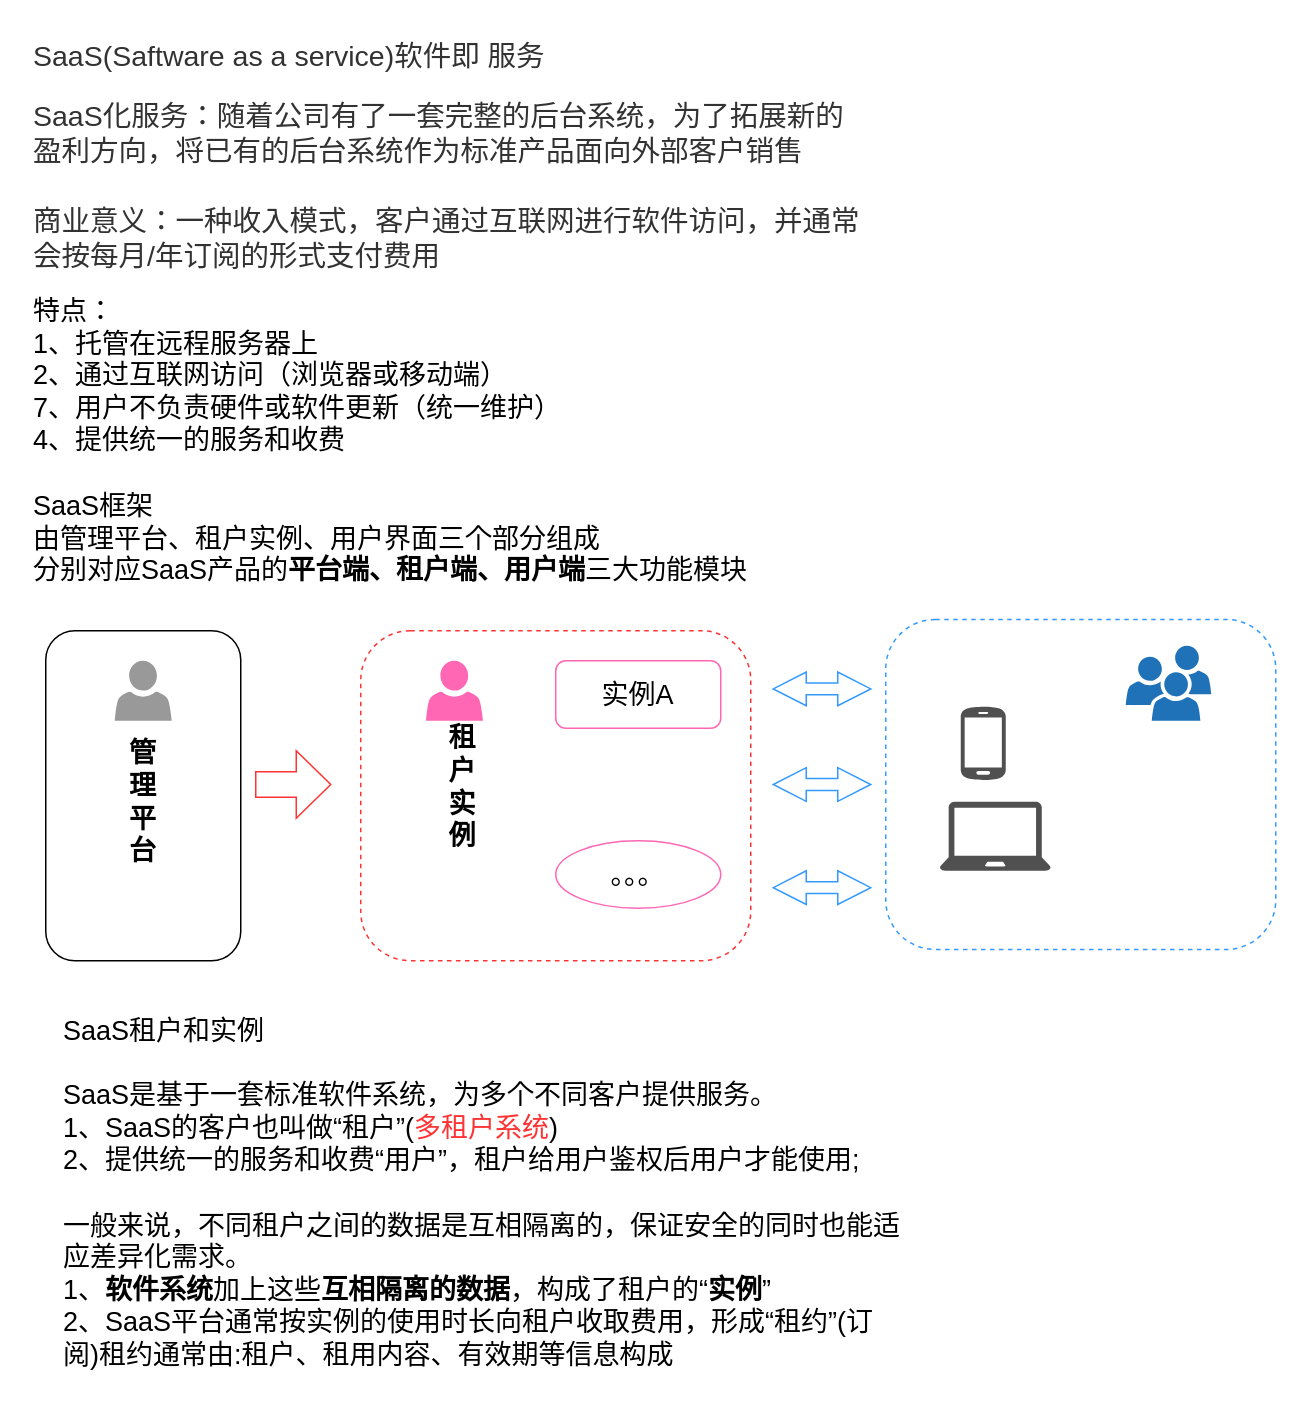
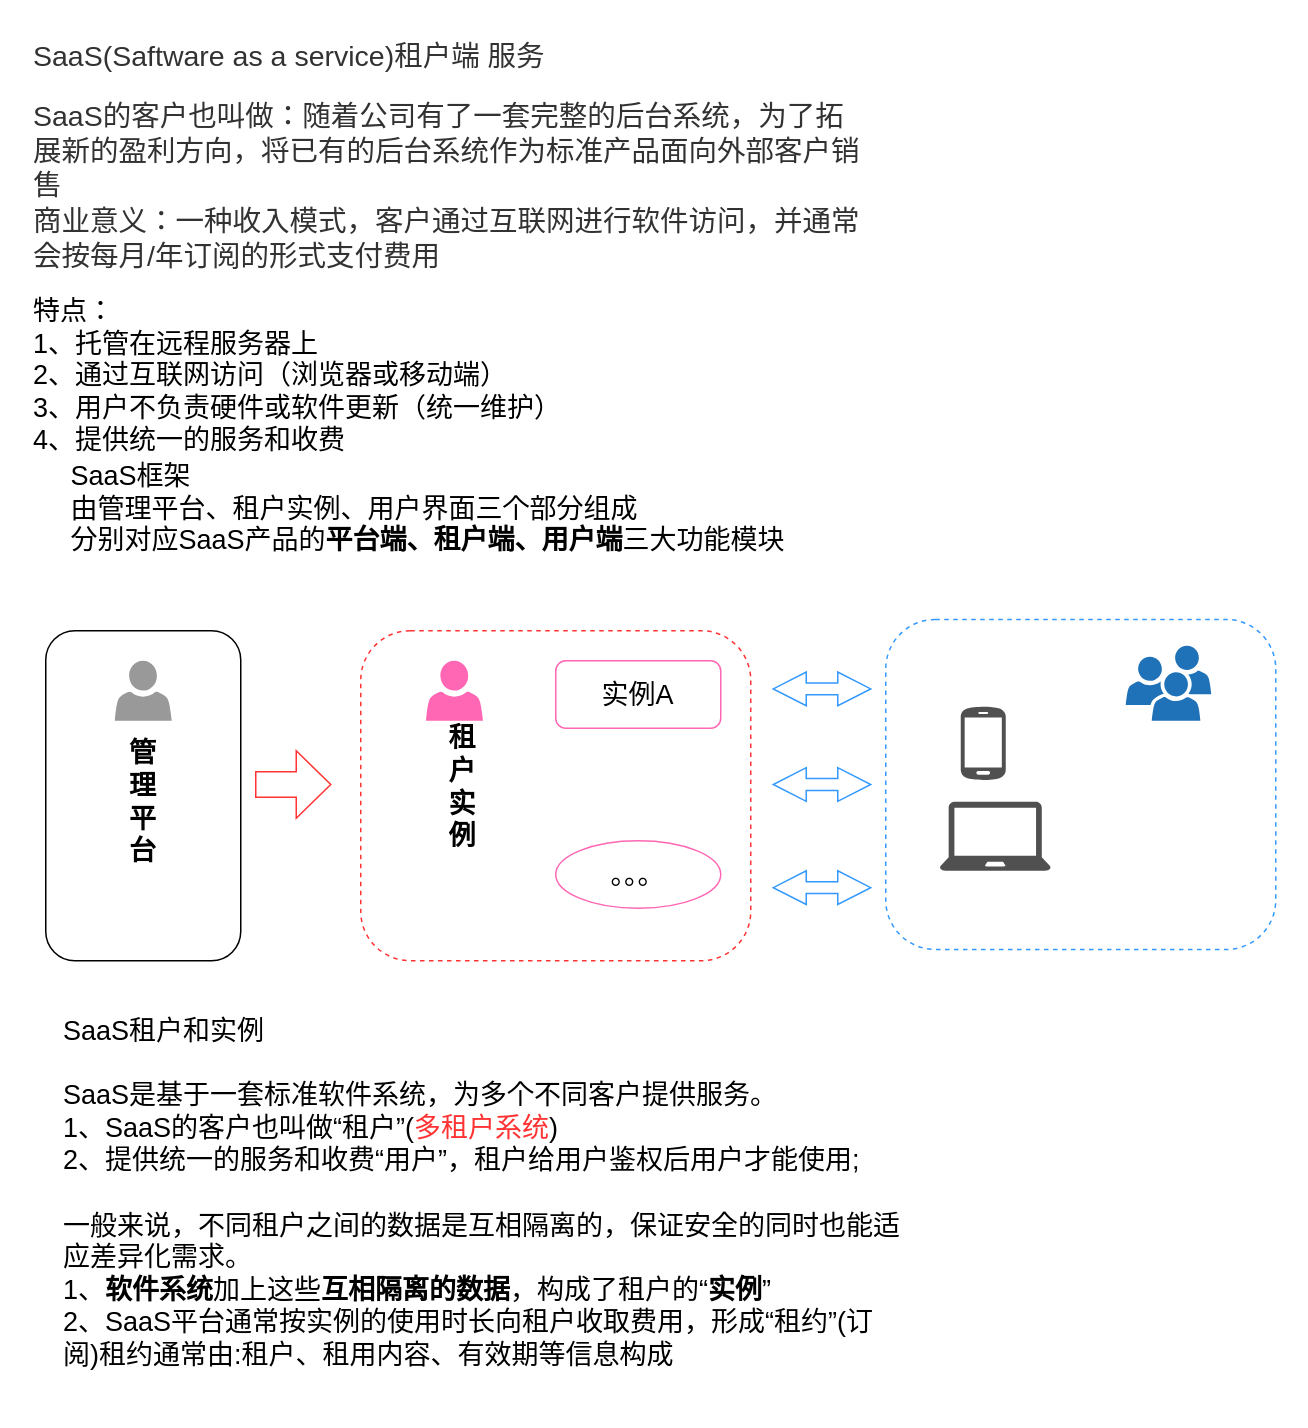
  <mxCell id="0" />
  <mxCell id="1" parent="0" />
- <mxCell id="2" value="&lt;span style=&quot;color: rgb(50, 50, 50); font-size: 19px; font-style: normal; font-variant-ligatures: normal; font-variant-caps: normal; font-weight: 400; letter-spacing: normal; orphans: 2; text-align: center; text-indent: 0px; text-transform: none; widows: 2; word-spacing: 0px; -webkit-text-stroke-width: 0px; background-color: rgba(255, 255, 255, 0.01); text-decoration-thickness: initial; text-decoration-style: initial; text-decoration-color: initial; float: none; display: inline !important;&quot;&gt;SaaS(Saftware as a service)软件即 服务&lt;/span&gt;" style="text;whiteSpace=wrap;html=1;" parent="1" vertex="1"><mxGeometry x="20" y="20" width="370" height="50" as="geometry" /></mxCell>
- <mxCell id="3" value="&lt;span style=&quot;color: rgb(50, 50, 50); font-size: 19px; font-style: normal; font-variant-ligatures: normal; font-variant-caps: normal; font-weight: 400; letter-spacing: normal; orphans: 2; text-align: left; text-indent: 0px; text-transform: none; widows: 2; word-spacing: 0px; -webkit-text-stroke-width: 0px; background-color: rgba(255, 255, 255, 0.01); text-decoration-thickness: initial; text-decoration-style: initial; text-decoration-color: initial; float: none; display: inline !important;&quot;&gt;SaaS化服务：随着公司有了一套完整的后台系统，为了拓展新的盈利方向，将已有的后台系统作为标准产品面向外部客户销售&lt;/span&gt;" style="text;whiteSpace=wrap;html=1;" parent="1" vertex="1"><mxGeometry x="20" y="60" width="560" height="90" as="geometry" /></mxCell>
+ <mxCell id="2" value="&lt;span style=&quot;color: rgb(50, 50, 50); font-size: 19px; font-style: normal; font-variant-ligatures: normal; font-variant-caps: normal; font-weight: 400; letter-spacing: normal; orphans: 2; text-align: center; text-indent: 0px; text-transform: none; widows: 2; word-spacing: 0px; -webkit-text-stroke-width: 0px; background-color: rgba(255, 255, 255, 0.01); text-decoration-thickness: initial; text-decoration-style: initial; text-decoration-color: initial; float: none; display: inline !important;&quot;&gt;SaaS(Saftware as a service)租户端 服务&lt;/span&gt;" style="text;whiteSpace=wrap;html=1;" parent="1" vertex="1"><mxGeometry x="20" y="20" width="370" height="50" as="geometry" /></mxCell>
+ <mxCell id="3" value="&lt;span style=&quot;color: rgb(50, 50, 50); font-size: 19px; font-style: normal; font-variant-ligatures: normal; font-variant-caps: normal; font-weight: 400; letter-spacing: normal; orphans: 2; text-align: left; text-indent: 0px; text-transform: none; widows: 2; word-spacing: 0px; -webkit-text-stroke-width: 0px; background-color: rgba(255, 255, 255, 0.01); text-decoration-thickness: initial; text-decoration-style: initial; text-decoration-color: initial; float: none; display: inline !important;&quot;&gt;SaaS的客户也叫做：随着公司有了一套完整的后台系统，为了拓展新的盈利方向，将已有的后台系统作为标准产品面向外部客户销售&lt;/span&gt;" style="text;whiteSpace=wrap;html=1;" parent="1" vertex="1"><mxGeometry x="20" y="60" width="560" height="90" as="geometry" /></mxCell>
  <mxCell id="4" value="&lt;span style=&quot;color: rgb(50, 50, 50); font-size: 19px; font-style: normal; font-variant-ligatures: normal; font-variant-caps: normal; font-weight: 400; letter-spacing: normal; orphans: 2; text-align: left; text-indent: 0px; text-transform: none; widows: 2; word-spacing: 0px; -webkit-text-stroke-width: 0px; background-color: rgba(255, 255, 255, 0.01); text-decoration-thickness: initial; text-decoration-style: initial; text-decoration-color: initial; float: none; display: inline !important;&quot;&gt;商业意义：一种收入模式，客户通过互联网进行软件访问，并通常会按每月/年订阅的形式支付费用&lt;/span&gt;" style="text;whiteSpace=wrap;html=1;" parent="1" vertex="1"><mxGeometry x="20" y="130" width="560" height="70" as="geometry" /></mxCell>
- <mxCell id="5" value="&lt;div class=&quot;mind-clipboard&quot;&gt;&lt;font style=&quot;font-size: 18px;&quot;&gt;特点：&lt;/font&gt;&lt;div&gt;&lt;font style=&quot;font-size: 18px;&quot;&gt;1、托管在远程服务器上&lt;/font&gt;&lt;/div&gt;&lt;div&gt;&lt;font style=&quot;font-size: 18px;&quot;&gt;2、通过互联网访问（浏览器或移动端）&lt;/font&gt;&lt;/div&gt;&lt;div&gt;&lt;font style=&quot;font-size: 18px;&quot;&gt;7、用户不负责硬件或软件更新（统一维护）&lt;/font&gt;&lt;/div&gt;&lt;div&gt;&lt;font style=&quot;font-size: 18px;&quot;&gt;4、提供统一的服务和收费&lt;/font&gt;&lt;/div&gt;&lt;/div&gt;" style="text;whiteSpace=wrap;html=1;" vertex="1" parent="1"><mxGeometry x="20" y="190" width="565" height="100" as="geometry" /></mxCell>
- <mxCell id="6" value="&lt;div class=&quot;mind-clipboard&quot;&gt;SaaS框架&lt;div&gt;由管理平台、租户实例、用户界面三个部分组成&lt;/div&gt;&lt;div&gt;分别对应SaaS产品的&lt;b&gt;平台端、租户端、用户端&lt;/b&gt;三大功能模块&lt;/div&gt;&lt;/div&gt;" style="text;whiteSpace=wrap;html=1;fontSize=18;fontFamily=Helvetica;" vertex="1" parent="1"><mxGeometry x="20" y="320" width="510" height="90" as="geometry" /></mxCell>
+ <mxCell id="5" value="&lt;div class=&quot;mind-clipboard&quot;&gt;&lt;font style=&quot;font-size: 18px;&quot;&gt;特点：&lt;/font&gt;&lt;div&gt;&lt;font style=&quot;font-size: 18px;&quot;&gt;1、托管在远程服务器上&lt;/font&gt;&lt;/div&gt;&lt;div&gt;&lt;font style=&quot;font-size: 18px;&quot;&gt;2、通过互联网访问（浏览器或移动端）&lt;/font&gt;&lt;/div&gt;&lt;div&gt;&lt;font style=&quot;font-size: 18px;&quot;&gt;3、用户不负责硬件或软件更新（统一维护）&lt;/font&gt;&lt;/div&gt;&lt;div&gt;&lt;font style=&quot;font-size: 18px;&quot;&gt;4、提供统一的服务和收费&lt;/font&gt;&lt;/div&gt;&lt;/div&gt;" style="text;whiteSpace=wrap;html=1;" vertex="1" parent="1"><mxGeometry x="20" y="190" width="565" height="100" as="geometry" /></mxCell>
+ <mxCell id="6" value="&lt;div class=&quot;mind-clipboard&quot;&gt;SaaS框架&lt;div&gt;由管理平台、租户实例、用户界面三个部分组成&lt;/div&gt;&lt;div&gt;分别对应SaaS产品的&lt;b&gt;平台端、租户端、用户端&lt;/b&gt;三大功能模块&lt;/div&gt;&lt;/div&gt;" style="text;whiteSpace=wrap;html=1;fontSize=18;fontFamily=Helvetica;" vertex="1" parent="1"><mxGeometry x="45" y="300" width="510" height="90" as="geometry" /></mxCell>
  <mxCell id="7" value="" style="rounded=1;whiteSpace=wrap;html=1;fontFamily=Helvetica;fontSize=18;" vertex="1" parent="1"><mxGeometry x="30" y="420" width="130" height="220" as="geometry" /></mxCell>
  <mxCell id="8" value="" style="sketch=0;pointerEvents=1;shadow=0;dashed=0;html=1;strokeColor=none;fillColor=#999999;labelPosition=center;verticalLabelPosition=bottom;verticalAlign=top;outlineConnect=0;align=center;shape=mxgraph.office.users.user;fontFamily=Helvetica;fontSize=18;" vertex="1" parent="1"><mxGeometry x="76" y="440" width="38" height="40" as="geometry" /></mxCell>
  <mxCell id="9" value="&lt;b&gt;管&lt;br&gt;理&lt;br&gt;平&lt;br&gt;台&lt;/b&gt;" style="text;html=1;strokeColor=none;fillColor=none;align=center;verticalAlign=middle;whiteSpace=wrap;rounded=0;fontFamily=Helvetica;fontSize=18;" vertex="1" parent="1"><mxGeometry x="65" y="520" width="60" height="30" as="geometry" /></mxCell>
  <mxCell id="10" value="" style="html=1;shadow=0;dashed=0;align=center;verticalAlign=middle;shape=mxgraph.arrows2.arrow;dy=0.62;dx=23;notch=0;fontFamily=Helvetica;fontSize=18;fillColor=#FFFFFF;strokeColor=#FF3333;" vertex="1" parent="1"><mxGeometry x="170" y="500" width="50" height="45" as="geometry" /></mxCell>
  <mxCell id="11" value="" style="rounded=1;whiteSpace=wrap;html=1;fontFamily=Helvetica;fontSize=18;strokeColor=#FF3333;fillColor=#FFFFFF;dashed=1;" vertex="1" parent="1"><mxGeometry x="240" y="420" width="260" height="220" as="geometry" /></mxCell>
  <mxCell id="12" value="" style="sketch=0;pointerEvents=1;shadow=0;dashed=0;html=1;strokeColor=none;fillColor=#FF66B3;labelPosition=center;verticalLabelPosition=bottom;verticalAlign=top;outlineConnect=0;align=center;shape=mxgraph.office.users.user;fontFamily=Helvetica;fontSize=18;" vertex="1" parent="1"><mxGeometry x="283.5" y="440" width="38" height="40" as="geometry" /></mxCell>
  <mxCell id="13" value="&lt;b&gt;租&lt;br&gt;户&lt;br&gt;实&lt;br&gt;例&lt;br&gt;&lt;/b&gt;" style="text;html=1;strokeColor=none;fillColor=none;align=center;verticalAlign=middle;whiteSpace=wrap;rounded=0;fontFamily=Helvetica;fontSize=18;" vertex="1" parent="1"><mxGeometry x="277.5" y="510" width="60" height="30" as="geometry" /></mxCell>
  <mxCell id="14" value="实例A" style="whiteSpace=wrap;html=1;fontFamily=Helvetica;fontSize=18;strokeColor=#FF66B3;fillColor=#FFFFFF;rounded=1;" vertex="1" parent="1"><mxGeometry x="370" y="440" width="110" height="45" as="geometry" /></mxCell>
  <mxCell id="15" value="。。。" style="ellipse;whiteSpace=wrap;html=1;fontFamily=Helvetica;fontSize=18;strokeColor=#FF66B3;fillColor=#FFFFFF;" vertex="1" parent="1"><mxGeometry x="370" y="560" width="110" height="45" as="geometry" /></mxCell>
  <mxCell id="16" value="" style="html=1;shadow=0;dashed=0;align=center;verticalAlign=middle;shape=mxgraph.arrows2.twoWayArrow;dy=0.65;dx=22;fontFamily=Helvetica;fontSize=18;strokeColor=#3399FF;fillColor=#FFFFFF;" vertex="1" parent="1"><mxGeometry x="515" y="447.5" width="65" height="22.5" as="geometry" /></mxCell>
  <mxCell id="17" value="" style="html=1;shadow=0;dashed=0;align=center;verticalAlign=middle;shape=mxgraph.arrows2.twoWayArrow;dy=0.65;dx=22;fontFamily=Helvetica;fontSize=18;strokeColor=#3399FF;fillColor=#FFFFFF;" vertex="1" parent="1"><mxGeometry x="515" y="511.25" width="65" height="22.5" as="geometry" /></mxCell>
  <mxCell id="18" value="" style="html=1;shadow=0;dashed=0;align=center;verticalAlign=middle;shape=mxgraph.arrows2.twoWayArrow;dy=0.65;dx=22;fontFamily=Helvetica;fontSize=18;strokeColor=#3399FF;fillColor=#FFFFFF;" vertex="1" parent="1"><mxGeometry x="515" y="580" width="65" height="22.5" as="geometry" /></mxCell>
  <mxCell id="19" value="" style="rounded=1;whiteSpace=wrap;html=1;fontFamily=Helvetica;fontSize=18;strokeColor=#3399FF;fillColor=#FFFFFF;dashed=1;" vertex="1" parent="1"><mxGeometry x="590" y="412.5" width="260" height="220" as="geometry" /></mxCell>
  <mxCell id="20" value="" style="sketch=0;pointerEvents=1;shadow=0;dashed=0;html=1;strokeColor=none;labelPosition=center;verticalLabelPosition=bottom;verticalAlign=top;outlineConnect=0;align=center;shape=mxgraph.office.users.users;fillColor=#2072B8;fontFamily=Helvetica;fontSize=18;" vertex="1" parent="1"><mxGeometry x="750" y="430" width="57" height="50" as="geometry" /></mxCell>
  <mxCell id="21" value="" style="sketch=0;pointerEvents=1;shadow=0;dashed=0;html=1;strokeColor=none;fillColor=#505050;labelPosition=center;verticalLabelPosition=bottom;verticalAlign=top;outlineConnect=0;align=center;shape=mxgraph.office.devices.cell_phone_android_proportional;fontFamily=Helvetica;fontSize=18;" vertex="1" parent="1"><mxGeometry x="640" y="470" width="30" height="50" as="geometry" /></mxCell>
  <mxCell id="22" value="" style="sketch=0;pointerEvents=1;shadow=0;dashed=0;html=1;strokeColor=none;fillColor=#505050;labelPosition=center;verticalLabelPosition=bottom;verticalAlign=top;outlineConnect=0;align=center;shape=mxgraph.office.devices.laptop;fontFamily=Helvetica;fontSize=18;" vertex="1" parent="1"><mxGeometry x="626" y="534" width="74" height="46" as="geometry" /></mxCell>
  <mxCell id="23" value="SaaS租户和实例&lt;br&gt;&lt;br&gt;SaaS是基于一套标准软件系统，为多个不同客户提供服务。&lt;br&gt;1、SaaS的客户也叫做“租户”(&lt;font color=&quot;#ff3333&quot;&gt;多租户系统&lt;/font&gt;)&lt;br&gt;2、提供统一的服务和收费“用户”，租户给用户鉴权后用户才能使用;&lt;br&gt;&lt;br&gt;一般来说，不同租户之间的数据是互相隔离的，保证安全的同时也能适应差异化需求。&lt;br&gt;1、&lt;b&gt;软件系统&lt;/b&gt;加上这些&lt;b&gt;互相隔离的数据&lt;/b&gt;，构成了租户的“&lt;b&gt;实例&lt;/b&gt;”&lt;br&gt;2、SaaS平台通常按实例的使用时长向租户收取费用，形成“租约”(订阅)租约通常由:租户、租用内容、有效期等信息构成" style="text;whiteSpace=wrap;html=1;fontSize=18;fontFamily=Helvetica;" vertex="1" parent="1"><mxGeometry x="40" y="670" width="560" height="260" as="geometry" /></mxCell>
